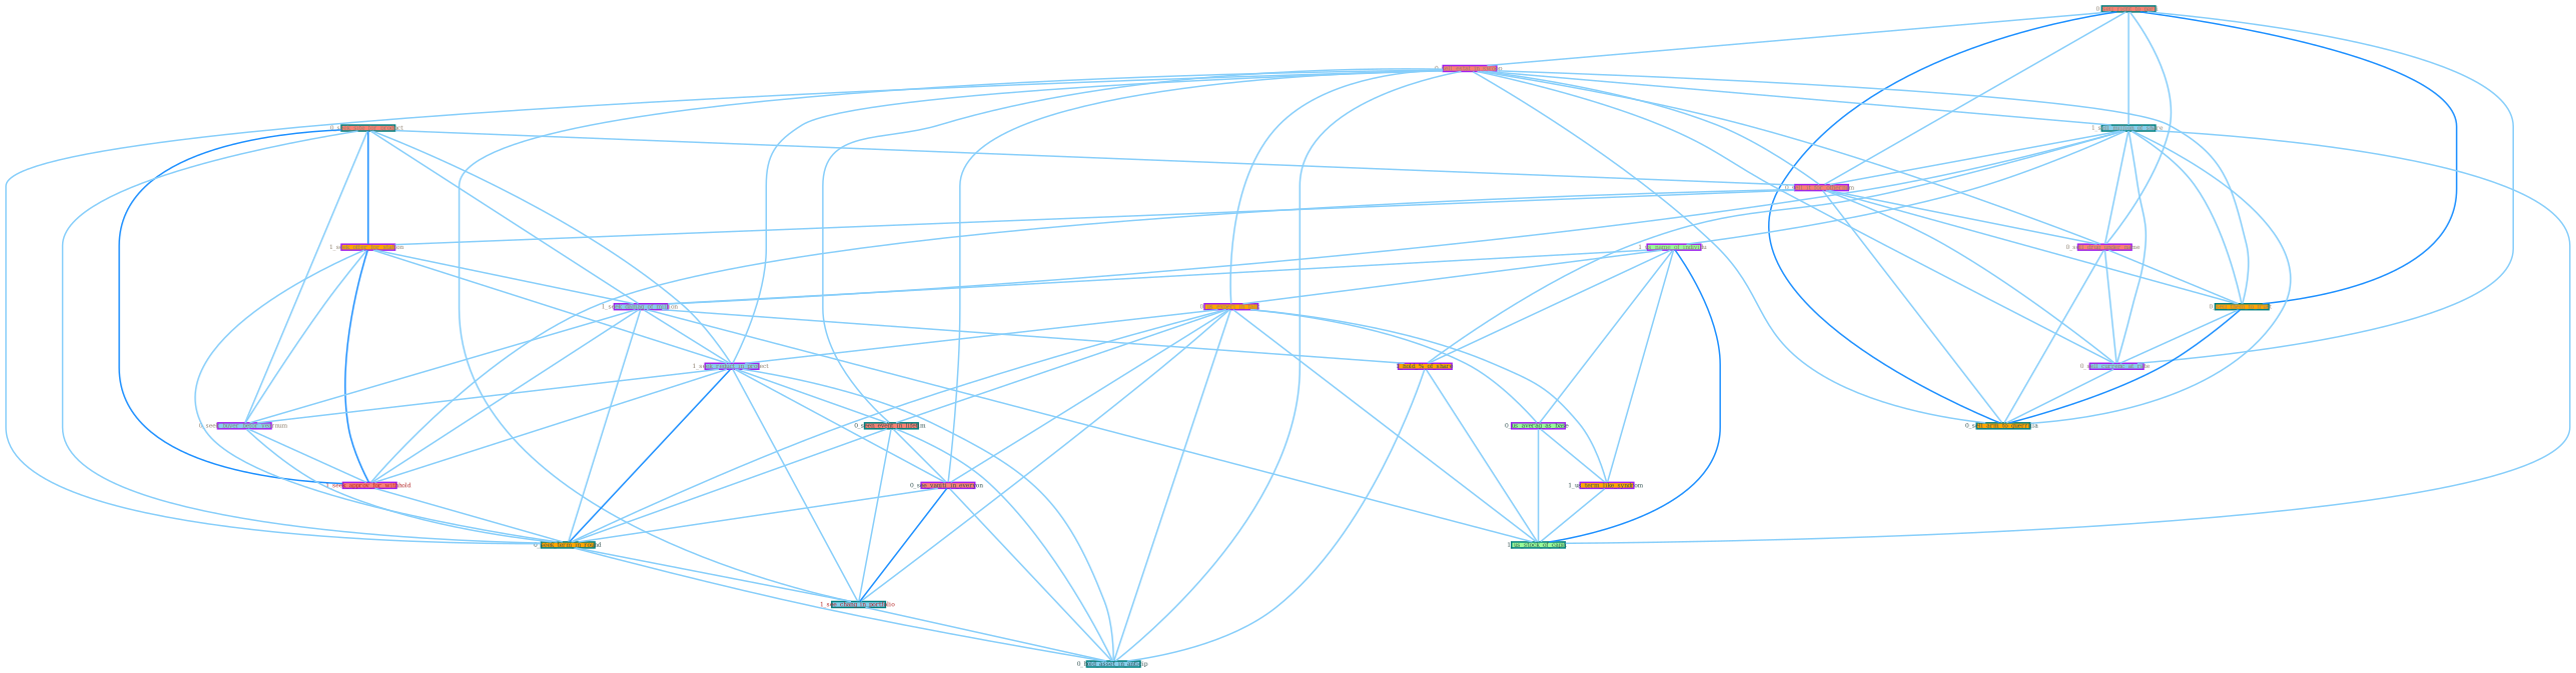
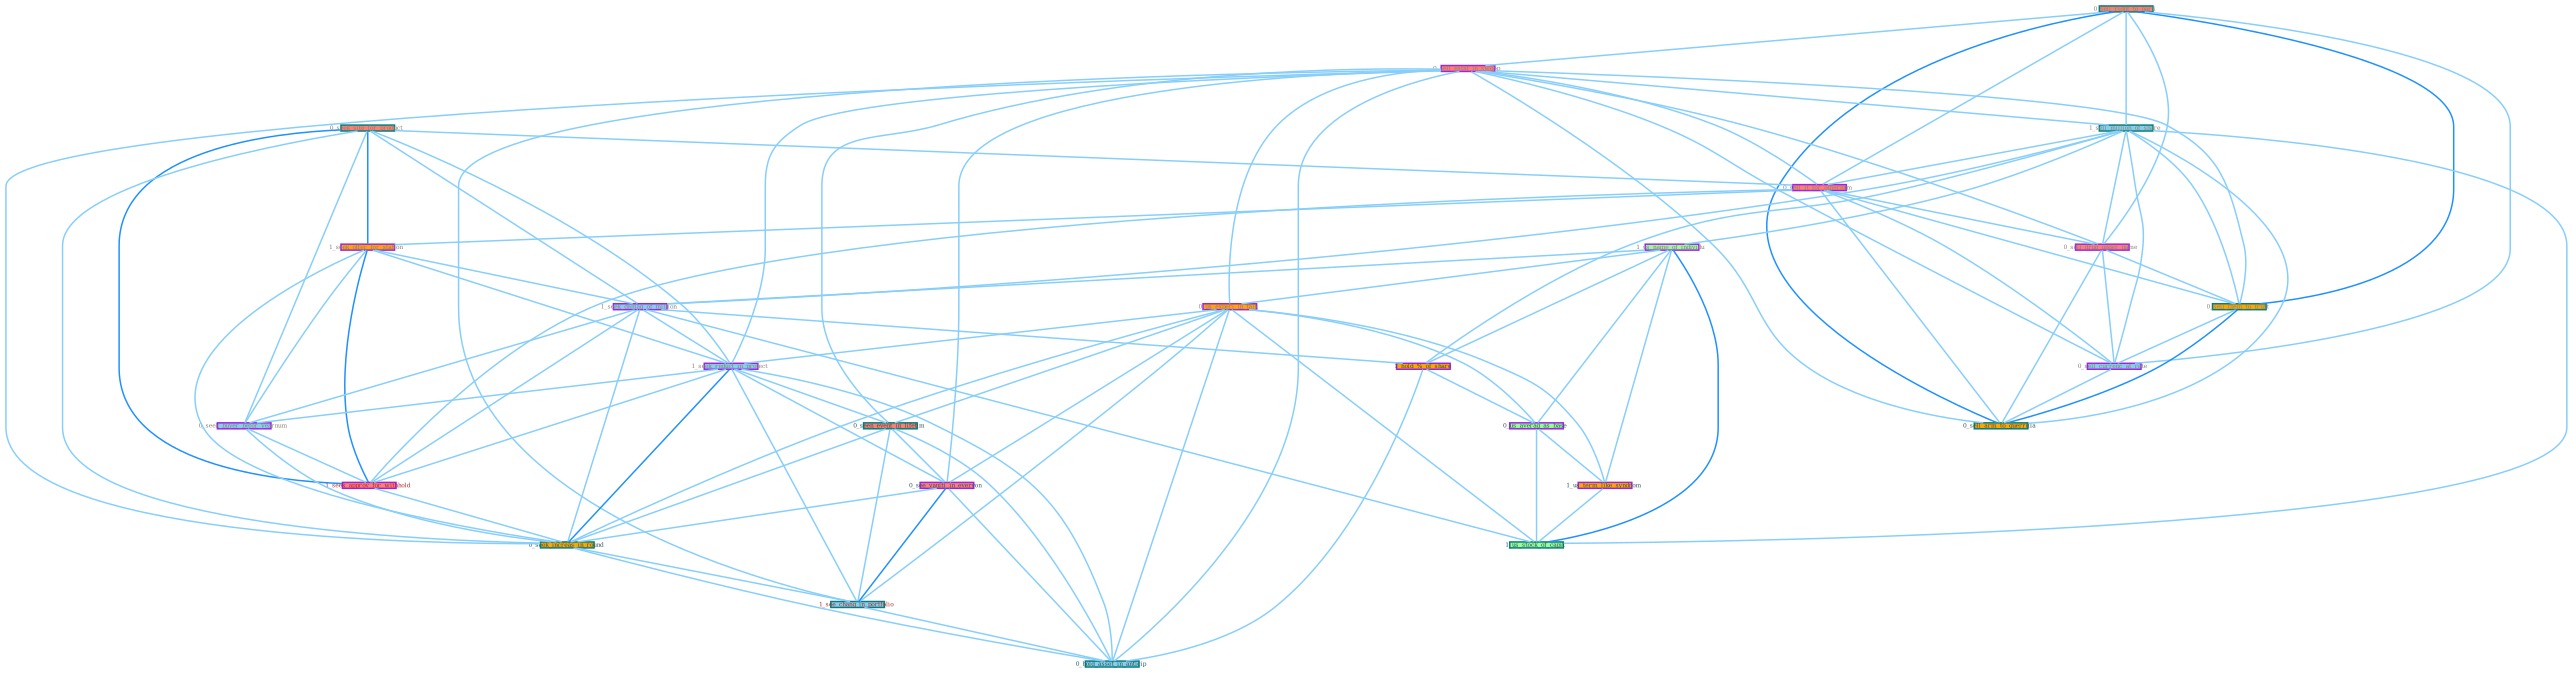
  graph {
    node [color=purple fillcolor=salmon fixedsize=true fontcolor="#8b7d6b" fontsize=4 shape=polygon style=filled]
    edge [color="#87cefa" w=1]
    "0_sell_right_to_parti " [color=teal height=.06 width=.5]
    "0_sell_estat_in_swoop " [height=.06 width=.5]
    "0_seek_site_for_product " [color=teal height=.06 width=.5]
    "1_sell_million_of_share " [color=teal fillcolor=skyblue height=.06 width=.5]
    "0_sell_it_for_othernum " [height=.06 width=.5]
    "1_us_name_of_individu " [fillcolor=palegreen height=.06 width=.5]
    "1_seek_offer_for_station " [fillcolor=orange height=.06 width=.5]
    "0_us_experi_in_talk " [fillcolor=orange height=.06 width=.5]
    "1_seek_damag_of_million " [fillcolor=skyblue height=.06 width=.5]
    "0_sell_drug_under_name " [height=.06 width=.5]
    "1_seek_reduct_in_protect " [fillcolor=skyblue height=.06 width=.5]
    "0_sell_them_to_trust " [color=teal fillcolor=orange height=.06 width=.5]
    "0_seek_buyer_befor_yearnum " [fillcolor=skyblue height=.06 width=.5]
    "0_sell_currenc_at_rate " [fillcolor=skyblue height=.06 width=.5]
    "0_us_averag_as_base " [fillcolor=palegreen fontcolor="#2f4f4f" height=.06 width=.5]
    "1_seek_approv_for_withhold " [fontcolor="#b22222" height=.06 width=.5]
    "1_see_chang_in_portfolio " [color=teal fillcolor=skyblue fontcolor="#b22222" height=.06 width=.5]
    "0_sell_arm_to_guerrilla " [color=teal fillcolor=orange fontcolor="#2f4f4f" height=.06 width=.5]
    "0_seen_event_in_lifetim " [color=teal fontcolor="#2f4f4f" height=.06 width=.5]
    "0_see_vaniti_in_everyon " [fontcolor="#2f4f4f" height=.06 width=.5]
-   "0_seek_increas_in_round " [color=teal fillcolor=orange fontcolor="#2f4f4f" height=.06 width=.5 label="0_seek_term_in_round"]
+   "0_seek_increas_in_round " [color=teal fillcolor=orange fontcolor="#2f4f4f" height=.06 width=.5]
    "0_hold_asset_in_anticip " [color=teal fillcolor=skyblue fontcolor="#2f4f4f" height=.06 width=.5]
    n23 [fillcolor=orange fontcolor="#2f4f4f" height=.06 label="1_hold_%_of_share" width=.5]
    "1_us_stock_of_capit " [color=teal fillcolor=palegreen fontcolor="#2f4f4f" height=.06 width=.5]
    "1_us_term_like_syndrom " [fillcolor=orange fontcolor="#2f4f4f" height=.06 width=.5]
    subgraph sub_1 {
      "0_sell_right_to_parti "
      "0_sell_estat_in_swoop "
      "0_seek_site_for_product "
      "1_sell_million_of_share "
      "0_sell_it_for_othernum "
      "1_us_name_of_individu "
      "1_seek_offer_for_station "
      "0_us_experi_in_talk "
      "1_seek_damag_of_million "
      "0_sell_drug_under_name "
      "1_seek_reduct_in_protect "
      "0_sell_them_to_trust "
      "0_seek_buyer_befor_yearnum "
      "0_sell_currenc_at_rate "
    }
    subgraph sub_2 {
      "0_us_averag_as_base "
      "1_seek_approv_for_withhold "
      "1_see_chang_in_portfolio "
    }
    "0_sell_right_to_parti " -- "0_sell_estat_in_swoop "
    "0_sell_right_to_parti " -- "1_sell_million_of_share "
    "0_sell_right_to_parti " -- "0_sell_it_for_othernum "
    "0_sell_right_to_parti " -- "0_sell_drug_under_name "
    "0_sell_right_to_parti " -- "0_sell_them_to_trust " [color="#1e90ff" w=2]
    "0_sell_right_to_parti " -- "0_sell_currenc_at_rate "
    "0_sell_right_to_parti " -- "0_sell_arm_to_guerrilla " [color="#1e90ff" w=2]
    "0_sell_estat_in_swoop " -- "1_sell_million_of_share "
    "0_sell_estat_in_swoop " -- "0_sell_it_for_othernum "
    "0_sell_estat_in_swoop " -- "0_us_experi_in_talk "
    "0_sell_estat_in_swoop " -- "0_sell_drug_under_name "
    "0_sell_estat_in_swoop " -- "1_seek_reduct_in_protect "
    "0_sell_estat_in_swoop " -- "0_sell_them_to_trust "
    "0_sell_estat_in_swoop " -- "0_sell_currenc_at_rate "
    "0_sell_estat_in_swoop " -- "1_see_chang_in_portfolio "
    "0_sell_estat_in_swoop " -- "0_sell_arm_to_guerrilla "
    "0_sell_estat_in_swoop " -- "0_seen_event_in_lifetim "
    "0_sell_estat_in_swoop " -- "0_see_vaniti_in_everyon "
    "0_sell_estat_in_swoop " -- "0_seek_increas_in_round "
    "0_sell_estat_in_swoop " -- "0_hold_asset_in_anticip "
    "0_seek_site_for_product " -- "0_sell_it_for_othernum "
    "0_seek_site_for_product " -- "1_seek_offer_for_station " [color="#1e90ff" w=2]
    "0_seek_site_for_product " -- "1_seek_damag_of_million "
    "0_seek_site_for_product " -- "1_seek_reduct_in_protect "
    "0_seek_site_for_product " -- "0_seek_buyer_befor_yearnum "
    "0_seek_site_for_product " -- "1_seek_approv_for_withhold " [color="#1e90ff" w=2]
    "0_seek_site_for_product " -- "0_seek_increas_in_round "
    "1_sell_million_of_share " -- "0_sell_it_for_othernum "
    "1_sell_million_of_share " -- "1_us_name_of_individu "
    "1_sell_million_of_share " -- "1_seek_damag_of_million "
    "1_sell_million_of_share " -- "0_sell_drug_under_name "
    "1_sell_million_of_share " -- "0_sell_them_to_trust "
    "1_sell_million_of_share " -- "0_sell_currenc_at_rate "
    "1_sell_million_of_share " -- "0_sell_arm_to_guerrilla "
    "1_sell_million_of_share " -- n23
    "1_sell_million_of_share " -- "1_us_stock_of_capit "
    "0_sell_it_for_othernum " -- "1_seek_offer_for_station "
    "0_sell_it_for_othernum " -- "0_sell_drug_under_name "
    "0_sell_it_for_othernum " -- "0_sell_them_to_trust "
    "0_sell_it_for_othernum " -- "0_sell_currenc_at_rate "
    "0_sell_it_for_othernum " -- "1_seek_approv_for_withhold "
    "0_sell_it_for_othernum " -- "0_sell_arm_to_guerrilla "
    "1_us_name_of_individu " -- "0_us_experi_in_talk "
    "1_us_name_of_individu " -- "1_seek_damag_of_million "
    "1_us_name_of_individu " -- "0_us_averag_as_base "
    "1_us_name_of_individu " -- n23
    "1_us_name_of_individu " -- "1_us_stock_of_capit " [color="#1e90ff" w=2]
    "1_us_name_of_individu " -- "1_us_term_like_syndrom "
    "1_seek_offer_for_station " -- "1_seek_damag_of_million "
    "1_seek_offer_for_station " -- "1_seek_reduct_in_protect "
    "1_seek_offer_for_station " -- "0_seek_buyer_befor_yearnum "
    "1_seek_offer_for_station " -- "1_seek_approv_for_withhold " [color="#1e90ff" w=2]
    "1_seek_offer_for_station " -- "0_seek_increas_in_round "
    "0_us_experi_in_talk " -- "1_seek_reduct_in_protect "
    "0_us_experi_in_talk " -- "0_us_averag_as_base "
    "0_us_experi_in_talk " -- "1_see_chang_in_portfolio "
    "0_us_experi_in_talk " -- "0_seen_event_in_lifetim "
    "0_us_experi_in_talk " -- "0_see_vaniti_in_everyon "
    "0_us_experi_in_talk " -- "0_seek_increas_in_round "
    "0_us_experi_in_talk " -- "0_hold_asset_in_anticip "
    "0_us_experi_in_talk " -- "1_us_stock_of_capit "
    "0_us_experi_in_talk " -- "1_us_term_like_syndrom "
    "1_seek_damag_of_million " -- "1_seek_reduct_in_protect "
    "1_seek_damag_of_million " -- "0_seek_buyer_befor_yearnum "
    "1_seek_damag_of_million " -- "1_seek_approv_for_withhold "
    "1_seek_damag_of_million " -- "0_seek_increas_in_round "
    "1_seek_damag_of_million " -- n23
    "1_seek_damag_of_million " -- "1_us_stock_of_capit "
    "0_sell_drug_under_name " -- "0_sell_them_to_trust "
    "0_sell_drug_under_name " -- "0_sell_currenc_at_rate "
    "0_sell_drug_under_name " -- "0_sell_arm_to_guerrilla "
    "1_seek_reduct_in_protect " -- "0_seek_buyer_befor_yearnum "
    "1_seek_reduct_in_protect " -- "1_seek_approv_for_withhold "
    "1_seek_reduct_in_protect " -- "1_see_chang_in_portfolio "
    "1_seek_reduct_in_protect " -- "0_seen_event_in_lifetim "
    "1_seek_reduct_in_protect " -- "0_see_vaniti_in_everyon "
    "1_seek_reduct_in_protect " -- "0_seek_increas_in_round " [color="#1e90ff" w=2]
    "1_seek_reduct_in_protect " -- "0_hold_asset_in_anticip "
    "0_sell_them_to_trust " -- "0_sell_currenc_at_rate "
    "0_sell_them_to_trust " -- "0_sell_arm_to_guerrilla " [color="#1e90ff" w=2]
    "0_seek_buyer_befor_yearnum " -- "1_seek_approv_for_withhold "
    "0_seek_buyer_befor_yearnum " -- "0_seek_increas_in_round "
    "0_sell_currenc_at_rate " -- "0_sell_arm_to_guerrilla "
    "0_us_averag_as_base " -- "1_us_stock_of_capit "
    "0_us_averag_as_base " -- "1_us_term_like_syndrom "
    "1_seek_approv_for_withhold " -- "0_seek_increas_in_round "
    "1_see_chang_in_portfolio " -- "0_hold_asset_in_anticip "
    "0_seen_event_in_lifetim " -- "1_see_chang_in_portfolio "
    "0_seen_event_in_lifetim " -- "0_see_vaniti_in_everyon "
    "0_seen_event_in_lifetim " -- "0_seek_increas_in_round "
    "0_seen_event_in_lifetim " -- "0_hold_asset_in_anticip "
    "0_see_vaniti_in_everyon " -- "1_see_chang_in_portfolio " [color="#1e90ff" w=2]
    "0_see_vaniti_in_everyon " -- "0_seek_increas_in_round "
    "0_see_vaniti_in_everyon " -- "0_hold_asset_in_anticip "
    "0_seek_increas_in_round " -- "1_see_chang_in_portfolio "
    "0_seek_increas_in_round " -- "0_hold_asset_in_anticip "
    n23 -- "0_hold_asset_in_anticip "
-   n23 -- "1_us_stock_of_capit "
+   n23 -- "0_us_averag_as_base "
    "1_us_term_like_syndrom " -- "1_us_stock_of_capit "
  }
